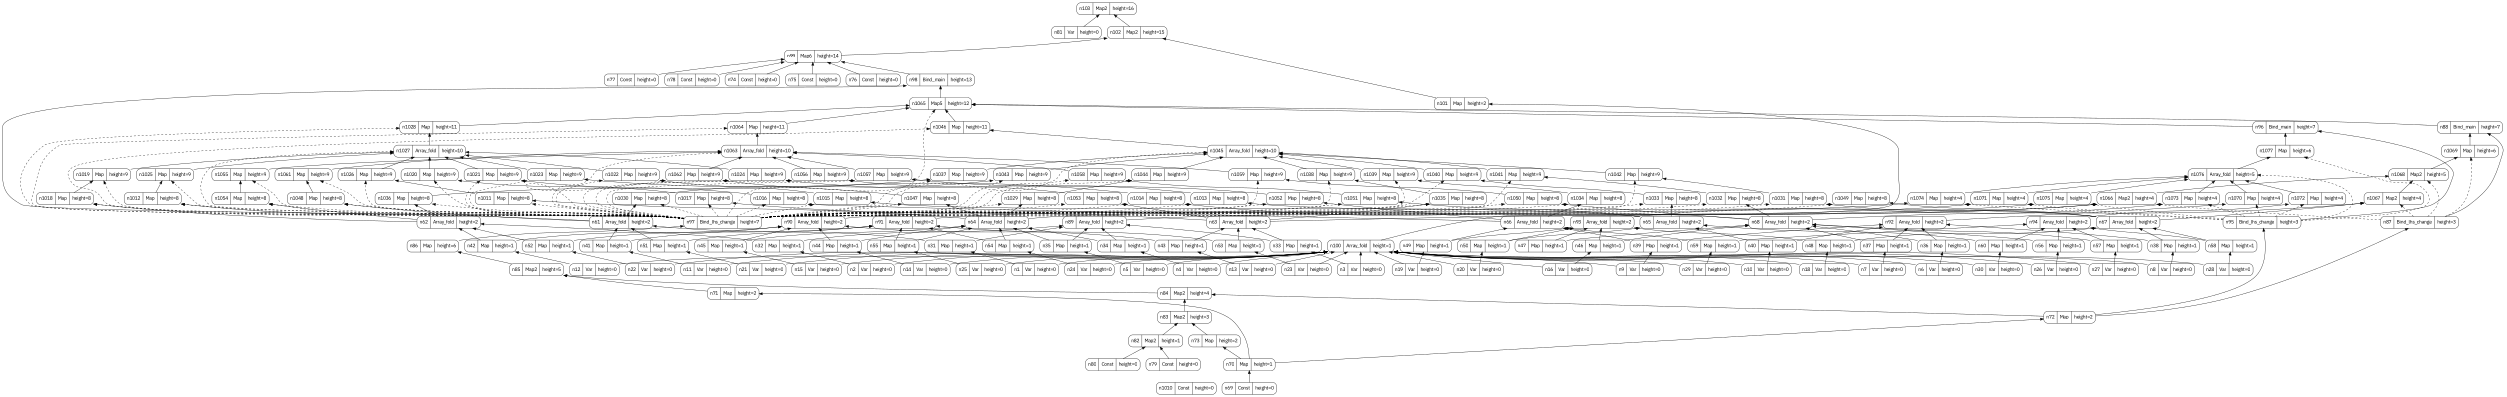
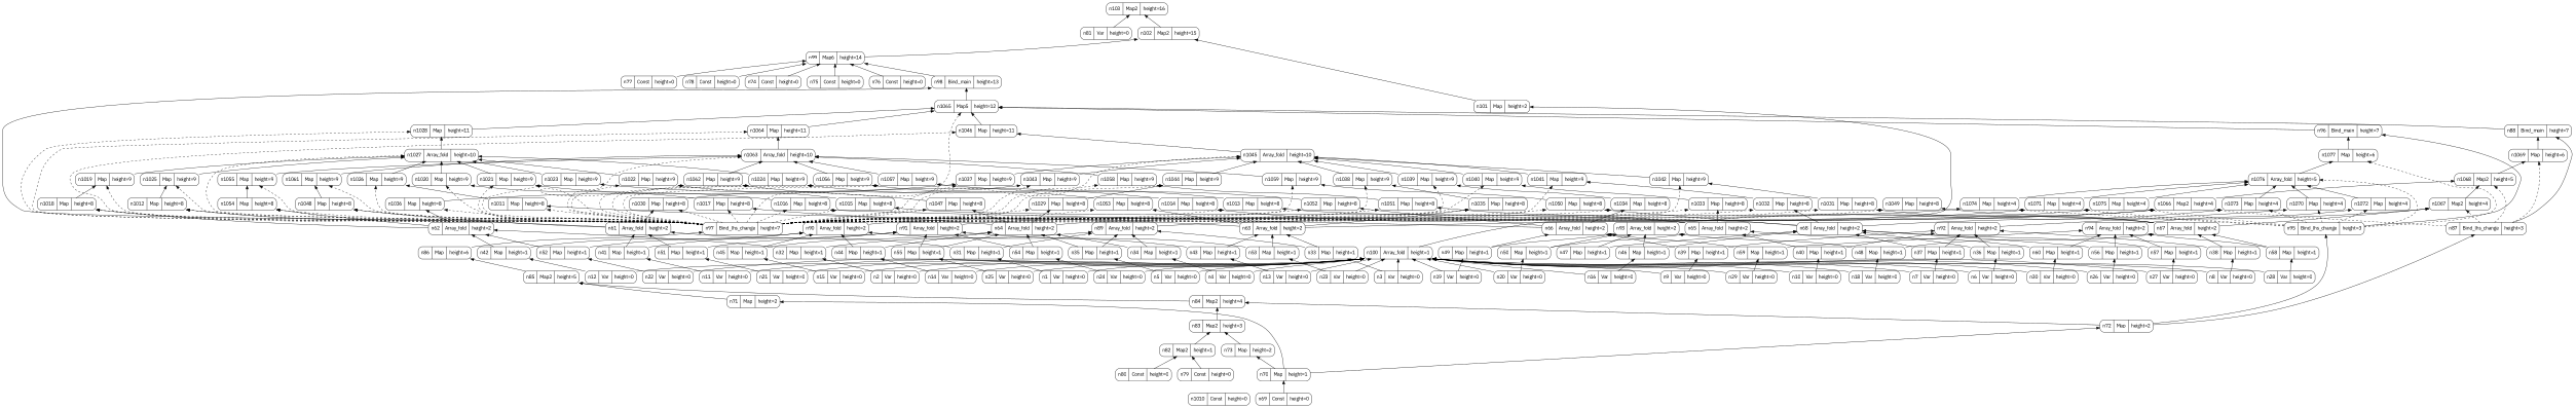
  digraph {
    fontname="IBM Plex Sans"
    rankdir=BT
    node [fontname="IBM Plex Sans" shape=Mrecord]
    edge [fontname="IBM Plex Sans"]
    n1 [label="{{n1010|Const|height=0}}"]
    n2 [label="{{n103|Map2|height=16}}"]
    n3 [label="{{n81|Var|height=0}}"]
    n4 [label="{{n102|Map2|height=15}}"]
    n5 [label="{{n99|Map6|height=14}}"]
    n6 [label="{{n101|Map|height=2}}"]
    n7 [label="{{n74|Const|height=0}}"]
    n8 [label="{{n75|Const|height=0}}"]
    n9 [label="{{n76|Const|height=0}}"]
    n10 [label="{{n77|Const|height=0}}"]
    n11 [label="{{n78|Const|height=0}}"]
    n12 [label="{{n98|Bind_main|height=13}}"]
    n13 [label="{{n97|Bind_lhs_change|height=7}}"]
    n14 [label="{{n1065|Map5|height=12}}"]
    n15 [label="{{n1028|Map|height=11}}"]
    n16 [label="{{n1046|Map|height=11}}"]
    n17 [label="{{n1064|Map|height=11}}"]
    n18 [label="{{n1027|Array_fold|height=10}}"]
    n19 [label="{{n1026|Map|height=9}}"]
    n20 [label="{{n1025|Map|height=9}}"]
    n21 [label="{{n1024|Map|height=9}}"]
    n22 [label="{{n1023|Map|height=9}}"]
    n23 [label="{{n1022|Map|height=9}}"]
    n24 [label="{{n1021|Map|height=9}}"]
    n25 [label="{{n1020|Map|height=9}}"]
    n26 [label="{{n1019|Map|height=9}}"]
    n27 [label="{{n1011|Map|height=8}}"]
    n28 [label="{{n1012|Map|height=8}}"]
    n29 [label="{{n1013|Map|height=8}}"]
    n30 [label="{{n1014|Map|height=8}}"]
    n31 [label="{{n1015|Map|height=8}}"]
    n32 [label="{{n1016|Map|height=8}}"]
    n33 [label="{{n1017|Map|height=8}}"]
    n34 [label="{{n1018|Map|height=8}}"]
    n35 [label="{{n1045|Array_fold|height=10}}"]
    n36 [label="{{n1044|Map|height=9}}"]
    n37 [label="{{n1043|Map|height=9}}"]
    n38 [label="{{n1042|Map|height=9}}"]
    n39 [label="{{n1041|Map|height=9}}"]
    n40 [label="{{n1040|Map|height=9}}"]
    n41 [label="{{n1039|Map|height=9}}"]
    n42 [label="{{n1038|Map|height=9}}"]
    n43 [label="{{n1037|Map|height=9}}"]
    n44 [label="{{n1029|Map|height=8}}"]
    n45 [label="{{n1030|Map|height=8}}"]
    n46 [label="{{n1031|Map|height=8}}"]
    n47 [label="{{n1032|Map|height=8}}"]
    n48 [label="{{n1033|Map|height=8}}"]
    n49 [label="{{n1034|Map|height=8}}"]
    n50 [label="{{n1035|Map|height=8}}"]
    n51 [label="{{n1036|Map|height=8}}"]
    n52 [label="{{n1063|Array_fold|height=10}}"]
    n53 [label="{{n1062|Map|height=9}}"]
    n54 [label="{{n1061|Map|height=9}}"]
    n55 [label="{{n1059|Map|height=9}}"]
    n56 [label="{{n1058|Map|height=9}}"]
    n57 [label="{{n1057|Map|height=9}}"]
    n58 [label="{{n1056|Map|height=9}}"]
    n59 [label="{{n1055|Map|height=9}}"]
    n60 [label="{{n1047|Map|height=8}}"]
    n61 [label="{{n1048|Map|height=8}}"]
    n62 [label="{{n1049|Map|height=8}}"]
    n63 [label="{{n1050|Map|height=8}}"]
    n64 [label="{{n1051|Map|height=8}}"]
    n65 [label="{{n1052|Map|height=8}}"]
    n66 [label="{{n1053|Map|height=8}}"]
    n67 [label="{{n1054|Map|height=8}}"]
    n68 [label="{{n86|Map|height=6}}"]
    n69 [label="{{n85|Map2|height=5}}"]
    n70 [label="{{n71|Map|height=2}}"]
    n71 [label="{{n84|Map2|height=4}}"]
    n72 [label="{{n70|Map|height=1}}"]
    n73 [label="{{n72|Map|height=2}}"]
    n74 [label="{{n73|Map|height=2}}"]
    n75 [label="{{n95|Bind_lhs_change|height=3}}"]
    n76 [label="{{n87|Bind_lhs_change|height=3}}"]
    n77 [label="{{n83|Map2|height=3}}"]
    n78 [label="{{n69|Const|height=0}}"]
    n79 [label="{{n96|Bind_main|height=7}}"]
    n80 [label="{{n1077|Map|height=6}}"]
    n81 [label="{{n1076|Array_fold|height=5}}"]
    n82 [label="{{n1075|Map|height=4}}"]
    n83 [label="{{n1074|Map|height=4}}"]
    n84 [label="{{n1073|Map|height=4}}"]
    n85 [label="{{n1072|Map|height=4}}"]
    n86 [label="{{n1071|Map|height=4}}"]
    n87 [label="{{n1070|Map|height=4}}"]
    n88 [label="{{n88|Bind_main|height=7}}"]
    n89 [label="{{n1066|Map2|height=4}}"]
    n90 [label="{{n1067|Map2|height=4}}"]
    n91 [label="{{n1069|Map|height=6}}"]
    n92 [label="{{n1068|Map2|height=5}}"]
    n93 [label="{{n82|Map2|height=1}}"]
    n94 [label="{{n79|Const|height=0}}"]
    n95 [label="{{n80|Const|height=0}}"]
    n96 [label="{{n64|Array_fold|height=2}}"]
    n97 [label="{{n55|Map|height=1}}"]
    n98 [label="{{n91|Array_fold|height=2}}"]
    n99 [label="{{n45|Map|height=1}}"]
    n100 [label="{{n90|Array_fold|height=2}}"]
    n101 [label="{{n35|Map|height=1}}"]
    n102 [label="{{n89|Array_fold|height=2}}"]
    n103 [label="{{n54|Map|height=1}}"]
    n104 [label="{{n44|Map|height=1}}"]
    n105 [label="{{n34|Map|height=1}}"]
    n106 [label="{{n25|Var|height=0}}"]
    n107 [label="{{n100|Array_fold|height=1}}"]
    n108 [label="{{n15|Var|height=0}}"]
    n109 [label="{{n5|Var|height=0}}"]
    n110 [label="{{n24|Var|height=0}}"]
    n111 [label="{{n14|Var|height=0}}"]
    n112 [label="{{n4|Var|height=0}}"]
    n113 [label="{{n61|Array_fold|height=2}}"]
    n114 [label="{{n51|Map|height=1}}"]
    n115 [label="{{n41|Map|height=1}}"]
    n116 [label="{{n31|Map|height=1}}"]
    n117 [label="{{n21|Var|height=0}}"]
    n118 [label="{{n11|Var|height=0}}"]
    n119 [label="{{n1|Var|height=0}}"]
    n120 [label="{{n67|Array_fold|height=2}}"]
    n121 [label="{{n58|Map|height=1}}"]
    n122 [label="{{n94|Array_fold|height=2}}"]
    n123 [label="{{n48|Map|height=1}}"]
    n124 [label="{{n93|Array_fold|height=2}}"]
    n125 [label="{{n38|Map|height=1}}"]
    n126 [label="{{n92|Array_fold|height=2}}"]
    n127 [label="{{n28|Var|height=0}}"]
    n128 [label="{{n18|Var|height=0}}"]
    n129 [label="{{n8|Var|height=0}}"]
    n130 [label="{{n68|Array_fold|height=2}}"]
    n131 [label="{{n57|Map|height=1}}"]
    n132 [label="{{n47|Map|height=1}}"]
    n133 [label="{{n37|Map|height=1}}"]
    n134 [label="{{n56|Map|height=1}}"]
    n135 [label="{{n46|Map|height=1}}"]
    n136 [label="{{n36|Map|height=1}}"]
    n137 [label="{{n27|Var|height=0}}"]
    n138 [label="{{n7|Var|height=0}}"]
    n139 [label="{{n26|Var|height=0}}"]
    n140 [label="{{n16|Var|height=0}}"]
    n141 [label="{{n6|Var|height=0}}"]
    n142 [label="{{n65|Array_fold|height=2}}"]
    n143 [label="{{n60|Map|height=1}}"]
    n144 [label="{{n50|Map|height=1}}"]
    n145 [label="{{n40|Map|height=1}}"]
    n146 [label="{{n30|Var|height=0}}"]
    n147 [label="{{n20|Var|height=0}}"]
    n148 [label="{{n10|Var|height=0}}"]
    n149 [label="{{n66|Array_fold|height=2}}"]
    n150 [label="{{n59|Map|height=1}}"]
    n151 [label="{{n49|Map|height=1}}"]
    n152 [label="{{n39|Map|height=1}}"]
    n153 [label="{{n29|Var|height=0}}"]
    n154 [label="{{n19|Var|height=0}}"]
    n155 [label="{{n9|Var|height=0}}"]
    n156 [label="{{n63|Array_fold|height=2}}"]
    n157 [label="{{n53|Map|height=1}}"]
    n158 [label="{{n43|Map|height=1}}"]
    n159 [label="{{n33|Map|height=1}}"]
    n160 [label="{{n23|Var|height=0}}"]
    n161 [label="{{n13|Var|height=0}}"]
    n162 [label="{{n3|Var|height=0}}"]
    n163 [label="{{n62|Array_fold|height=2}}"]
    n164 [label="{{n52|Map|height=1}}"]
    n165 [label="{{n42|Map|height=1}}"]
    n166 [label="{{n32|Map|height=1}}"]
    n167 [label="{{n22|Var|height=0}}"]
    n168 [label="{{n12|Var|height=0}}"]
    n169 [label="{{n2|Var|height=0}}"]
    n3 -> n2
    n4 -> n2
    n5 -> n4
    n6 -> n4
    n7 -> n5
    n8 -> n5
    n9 -> n5
    n10 -> n5
    n11 -> n5
    n12 -> n5
    n13 -> n12
    n13 -> n14 [style=dashed]
    n13 -> n15 [style=dashed]
    n13 -> n16 [style=dashed]
    n13 -> n17 [style=dashed]
    n13 -> n18 [style=dashed]
    n13 -> n19 [style=dashed]
    n13 -> n20 [style=dashed]
    n13 -> n21 [style=dashed]
    n13 -> n22 [style=dashed]
    n13 -> n23 [style=dashed]
    n13 -> n24 [style=dashed]
    n13 -> n25 [style=dashed]
    n13 -> n26 [style=dashed]
    n13 -> n27 [style=dashed]
    n13 -> n28 [style=dashed]
    n13 -> n29 [style=dashed]
-   n13 -> n30 [style=dashed]
    n13 -> n31 [style=dashed]
    n13 -> n32 [style=dashed]
    n13 -> n33 [style=dashed]
    n13 -> n34 [style=dashed]
    n13 -> n35 [style=dashed]
    n13 -> n36 [style=dashed]
    n13 -> n37 [style=dashed]
    n13 -> n38 [style=dashed]
    n13 -> n39 [style=dashed]
    n13 -> n40 [style=dashed]
    n13 -> n41 [style=dashed]
    n13 -> n42 [style=dashed]
    n13 -> n43 [style=dashed]
    n13 -> n44 [style=dashed]
    n13 -> n45 [style=dashed]
    n13 -> n46 [style=dashed]
    n13 -> n47 [style=dashed]
    n13 -> n48 [style=dashed]
    n13 -> n49 [style=dashed]
    n13 -> n50 [style=dashed]
    n13 -> n51 [style=dashed]
    n13 -> n52 [style=dashed]
    n13 -> n53 [style=dashed]
    n13 -> n54 [style=dashed]
    n13 -> n55 [style=dashed]
    n13 -> n56 [style=dashed]
    n13 -> n57 [style=dashed]
    n13 -> n58 [style=dashed]
    n13 -> n59 [style=dashed]
    n13 -> n60 [style=dashed]
    n13 -> n61 [style=dashed]
    n13 -> n62 [style=dashed]
    n13 -> n63 [style=dashed]
    n13 -> n64 [style=dashed]
    n13 -> n65 [style=dashed]
    n13 -> n66 [style=dashed]
    n13 -> n67 [style=dashed]
    n14 -> n12
    n15 -> n14
    n16 -> n14
    n17 -> n14
    n18 -> n15
    n19 -> n18
    n20 -> n18
    n21 -> n18
    n22 -> n18
    n23 -> n18
    n24 -> n18
    n25 -> n18
    n26 -> n18
    n27 -> n19
    n28 -> n20
    n29 -> n21
    n30 -> n22
    n31 -> n23
    n32 -> n24
    n33 -> n25
    n34 -> n26
    n35 -> n16
    n36 -> n35
    n37 -> n35
    n38 -> n35
    n39 -> n35
    n40 -> n35
    n41 -> n35
    n42 -> n35
    n43 -> n35
    n44 -> n36
    n45 -> n37
    n46 -> n38
    n47 -> n39
    n48 -> n40
    n49 -> n41
    n50 -> n42
    n51 -> n43
    n52 -> n17
    n53 -> n52
    n54 -> n52
    n55 -> n52
    n56 -> n52
    n57 -> n52
    n58 -> n52
    n59 -> n52
    n60 -> n53
    n61 -> n54
    n63 -> n55
    n64 -> n56
    n65 -> n57
    n66 -> n58
    n67 -> n59
    n68 -> n13
    n69 -> n68
    n70 -> n69
    n71 -> n69
    n72 -> n70
    n72 -> n73
    n72 -> n74
    n73 -> n71
    n73 -> n75
    n73 -> n76
    n74 -> n77
    n75 -> n79
    n75 -> n80 [style=dashed]
    n75 -> n81 [style=dashed]
    n75 -> n82 [style=dashed]
    n75 -> n83 [style=dashed]
    n75 -> n84 [style=dashed]
    n75 -> n85 [style=dashed]
    n75 -> n86 [style=dashed]
    n75 -> n87 [style=dashed]
    n76 -> n88
    n76 -> n89 [style=dashed]
    n76 -> n90 [style=dashed]
    n76 -> n91 [style=dashed]
    n76 -> n92 [style=dashed]
    n77 -> n71
    n78 -> n72
    n79 -> n14
    n80 -> n79
    n81 -> n80
    n82 -> n81
    n83 -> n81
    n84 -> n81
    n85 -> n81
    n86 -> n81
    n87 -> n81
    n88 -> n14
    n89 -> n92
    n90 -> n92
    n91 -> n88
    n92 -> n91
    n93 -> n77
    n94 -> n93
    n95 -> n93
    n96 -> n27
    n96 -> n44
    n96 -> n60
    n96 -> n89
    n97 -> n96
    n97 -> n98
    n98 -> n86
    n99 -> n96
    n99 -> n100
    n100 -> n83
    n101 -> n96
    n101 -> n102
    n102 -> n82
    n103 -> n96
    n103 -> n98
    n104 -> n96
    n104 -> n100
    n105 -> n96
    n105 -> n102
    n106 -> n97
    n106 -> n107
    n107 -> n6
    n108 -> n99
    n108 -> n107
    n109 -> n101
    n109 -> n107
    n110 -> n103
    n110 -> n107
    n111 -> n104
    n111 -> n107
    n112 -> n105
    n112 -> n107
    n113 -> n28
    n113 -> n45
    n113 -> n61
    n114 -> n98
    n114 -> n113
    n115 -> n100
    n115 -> n113
    n116 -> n102
    n116 -> n113
    n117 -> n107
    n117 -> n114
    n118 -> n107
    n118 -> n115
    n119 -> n107
    n119 -> n116
    n120 -> n29
    n120 -> n46
    n120 -> n62
    n120 -> n90
    n121 -> n120
    n121 -> n122
    n122 -> n85
    n123 -> n120
    n123 -> n124
    n124 -> n84
    n125 -> n120
    n125 -> n126
    n126 -> n87
    n127 -> n107
    n127 -> n121
    n128 -> n107
    n128 -> n123
    n129 -> n107
    n129 -> n125
    n130 -> n30
    n130 -> n47
    n130 -> n63
    n130 -> n90
    n131 -> n122
    n131 -> n130
    n132 -> n124
    n132 -> n130
    n133 -> n126
    n133 -> n130
    n134 -> n122
    n134 -> n130
    n135 -> n124
    n135 -> n130
    n136 -> n126
    n136 -> n130
    n137 -> n107
    n137 -> n131
    n138 -> n107
    n138 -> n133
    n139 -> n107
    n139 -> n134
    n140 -> n107
    n140 -> n135
    n141 -> n107
    n141 -> n136
    n142 -> n31
    n142 -> n48
    n142 -> n64
    n143 -> n122
    n143 -> n142
    n144 -> n124
    n144 -> n142
    n145 -> n126
    n145 -> n142
    n146 -> n107
    n146 -> n143
    n147 -> n107
    n147 -> n144
    n148 -> n107
    n148 -> n145
    n149 -> n32
    n149 -> n49
    n149 -> n65
    n150 -> n122
    n150 -> n149
    n151 -> n124
    n151 -> n149
    n152 -> n126
    n152 -> n149
    n153 -> n107
    n153 -> n150
    n154 -> n107
    n154 -> n151
    n155 -> n107
    n155 -> n152
    n156 -> n33
    n156 -> n50
    n156 -> n66
    n156 -> n89
    n157 -> n98
    n157 -> n156
    n158 -> n100
    n158 -> n156
    n159 -> n102
    n159 -> n156
    n160 -> n107
    n160 -> n157
    n161 -> n107
    n161 -> n158
    n162 -> n107
    n162 -> n159
    n163 -> n34
    n163 -> n51
    n163 -> n67
    n164 -> n98
    n164 -> n163
    n165 -> n100
    n165 -> n163
    n166 -> n102
    n166 -> n163
    n167 -> n107
    n167 -> n164
    n168 -> n107
    n168 -> n165
    n169 -> n107
    n169 -> n166
  }
